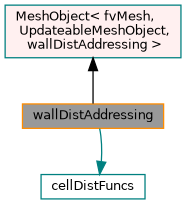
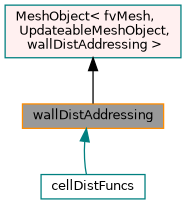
  digraph {
    node [color=teal fontname=Helvetica fontsize=10 shape=box style=filled]
    edge [dir=back fontname=Helvetica fontsize=10 labelfontname=Helvetica labelfontsize=10 style=solid]
    n1 [color=darkorange fillcolor=grey60 fontcolor=black height=0.2 label=wallDistAddressing width=0.4]
    n2 [fillcolor="#FFF0F0" height=0.2 label="MeshObject\< fvMesh,\l UpdateableMeshObject,\l wallDistAddressing \>" width=0.4]
    n3 [fillcolor=white height=0.2 label=cellDistFuncs width=0.4]
    n2 -> n1 [color=black]
-   n3 -> n1 [color=teal]
+   n1 -> n3 [color=teal]
  }
